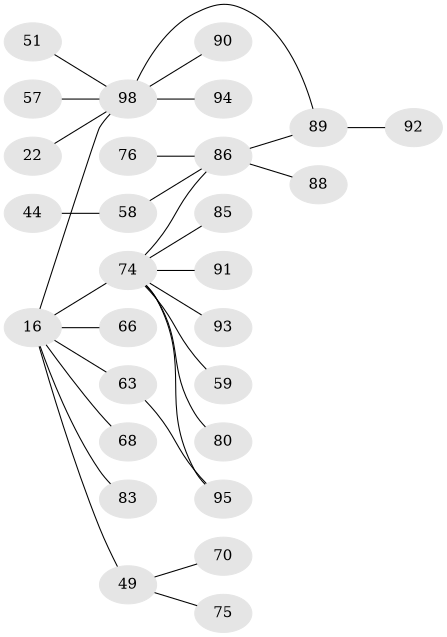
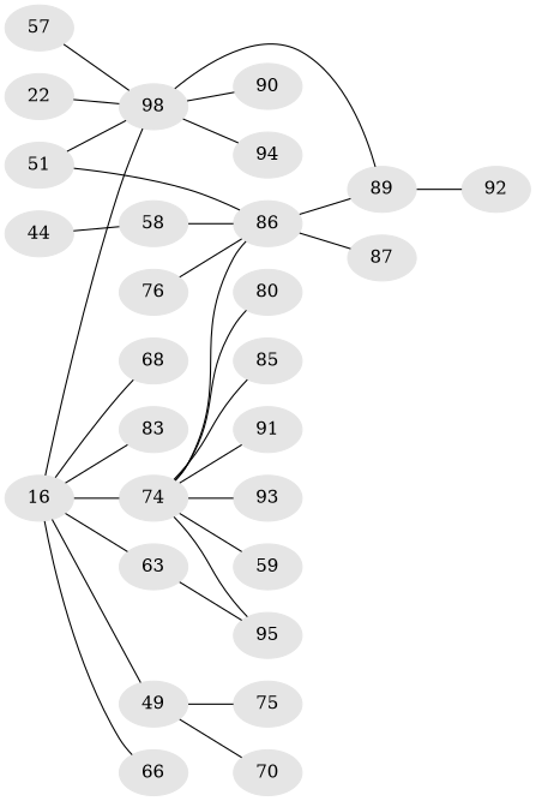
  graph {
    rankdir=LR
    node [color=gray90 style=filled]
    16 [super="+4+9"]
    49 [super="+45"]
    63 [super="+28+10"]
    66 [super="+56"]
    68 [super="+33"]
    74 [super="+52+42+30+18+7+48+69+72"]
    n7 [label=98 super="+43+8"]
    83
    70
    75 [super="+71"]
    95 [super="+36+77"]
    59
    86 [super="+46+79"]
    80 [super="+64"]
    85
    91 [super="+34"]
    93
    89 [super="+88"]
    90
    94 [super="+84"]
    22
-   87 [label=88]
+   87
    44
    58
    51 [super="+39"]
    57
    76 [super="+67"]
    92
    16 -- 49
    16 -- 63 [weight=2]
    16 -- 66
    16 -- 68
    16 -- 74 [weight=2]
    16 -- n7 [weight=3]
    16 -- 83
    49 -- 70
    49 -- 75 [weight=2]
    63 -- 95
    74 -- 95
    74 -- 59
    74 -- 86 [weight=2]
    74 -- 80
    74 -- 85
    74 -- 91
    74 -- 93
    n7 -- 89
    n7 -- 90
    n7 -- 94
    86 -- 89 [weight=2]
    86 -- 87
    89 -- 92
    22 -- n7
    44 -- 58
    58 -- 86
    51 -- n7
+   51 -- 86
    57 -- n7
    76 -- 86
  }
